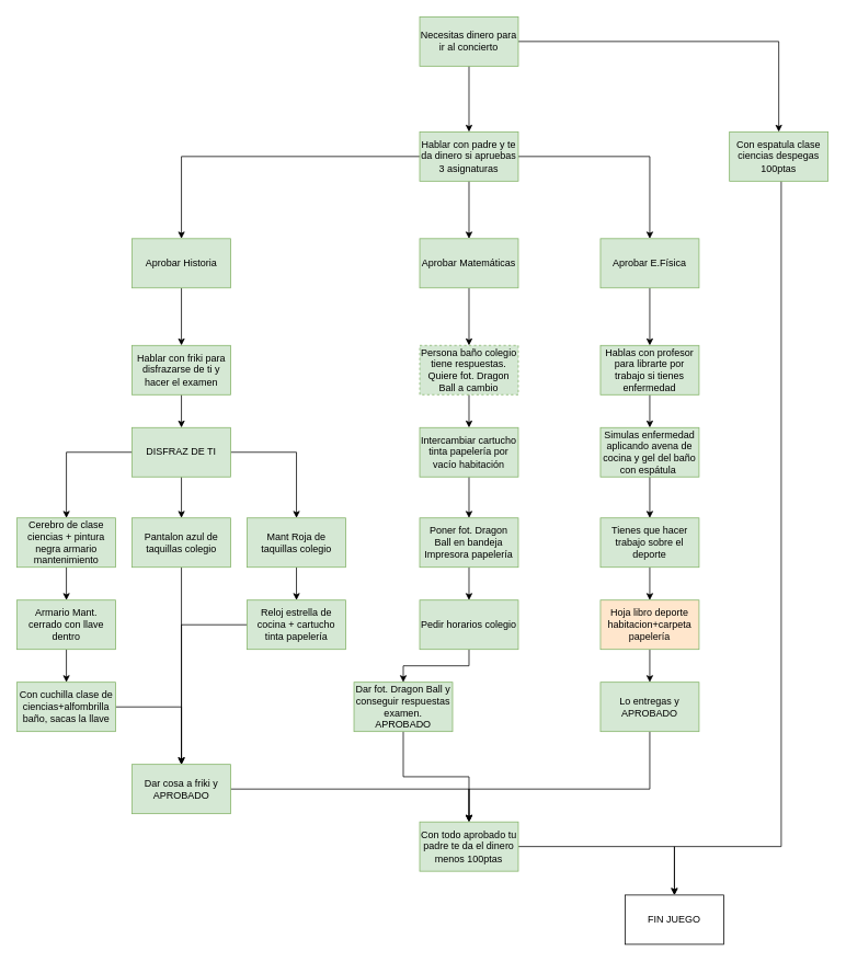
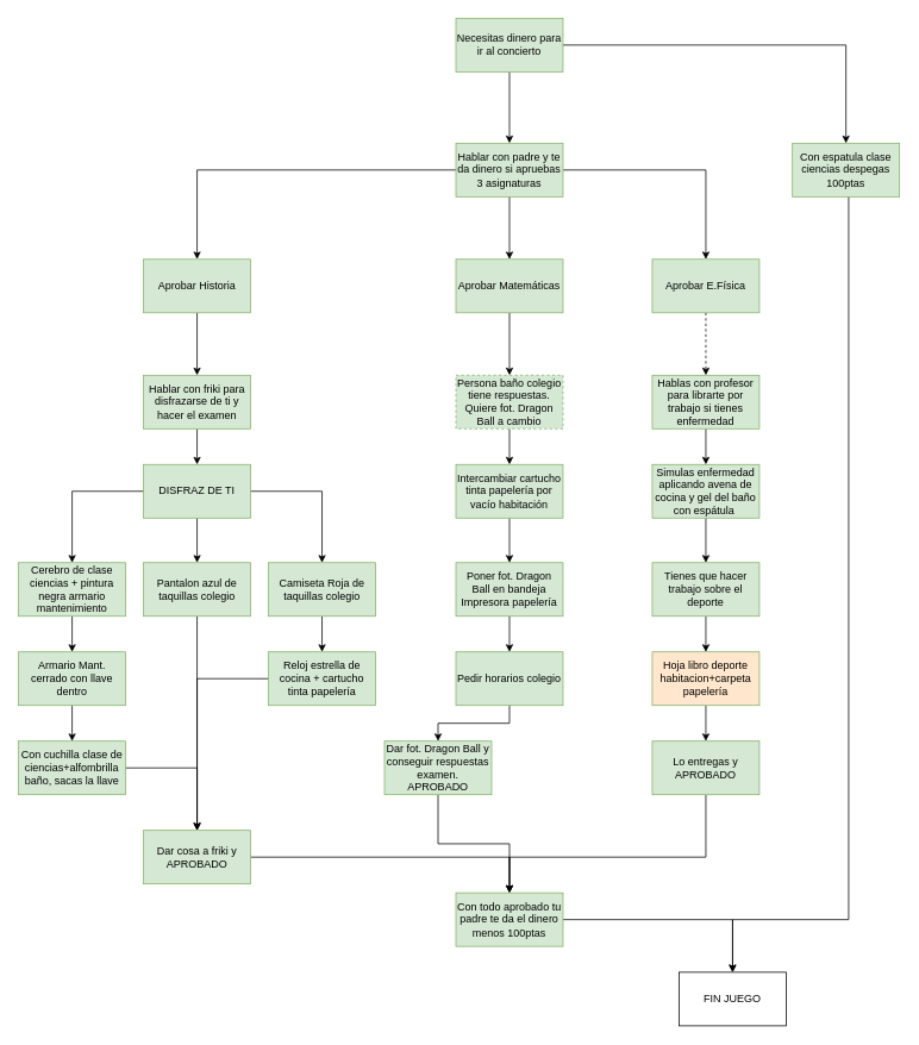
  <mxCell id="0" />
  <mxCell id="1" parent="0" />
  <mxCell id="2" value="" style="edgeStyle=orthogonalEdgeStyle;rounded=0;orthogonalLoop=1;jettySize=auto;html=1;" edge="1" parent="1" source="4" target="8"><mxGeometry relative="1" as="geometry" /></mxCell>
  <mxCell id="3" value="" style="edgeStyle=orthogonalEdgeStyle;rounded=0;orthogonalLoop=1;jettySize=auto;html=1;" edge="1" parent="1" source="4" target="58"><mxGeometry relative="1" as="geometry" /></mxCell>
  <mxCell id="4" value="Necesitas dinero para ir al concierto" style="rounded=0;whiteSpace=wrap;html=1;fillColor=#d5e8d4;strokeColor=#82b366;" vertex="1" parent="1"><mxGeometry x="510" y="20" width="120" height="60" as="geometry" /></mxCell>
  <mxCell id="5" value="" style="edgeStyle=orthogonalEdgeStyle;rounded=0;orthogonalLoop=1;jettySize=auto;html=1;" edge="1" parent="1" source="8" target="10"><mxGeometry relative="1" as="geometry" /></mxCell>
  <mxCell id="6" value="" style="edgeStyle=orthogonalEdgeStyle;rounded=0;orthogonalLoop=1;jettySize=auto;html=1;" edge="1" parent="1" source="8" target="12"><mxGeometry relative="1" as="geometry" /></mxCell>
  <mxCell id="7" value="" style="edgeStyle=orthogonalEdgeStyle;rounded=0;orthogonalLoop=1;jettySize=auto;html=1;" edge="1" parent="1" source="8" target="14"><mxGeometry relative="1" as="geometry" /></mxCell>
  <mxCell id="8" value="Hablar con padre y te da dinero si apruebas 3 asignaturas" style="rounded=0;whiteSpace=wrap;html=1;fillColor=#d5e8d4;strokeColor=#82b366;" vertex="1" parent="1"><mxGeometry x="510" y="160" width="120" height="60" as="geometry" /></mxCell>
  <mxCell id="9" value="" style="edgeStyle=orthogonalEdgeStyle;rounded=0;orthogonalLoop=1;jettySize=auto;html=1;" edge="1" parent="1" source="10" target="16"><mxGeometry relative="1" as="geometry" /></mxCell>
  <mxCell id="10" value="Aprobar Historia" style="whiteSpace=wrap;html=1;rounded=0;fillColor=#d5e8d4;strokeColor=#82b366;" vertex="1" parent="1"><mxGeometry x="160" y="290" width="120" height="60" as="geometry" /></mxCell>
  <mxCell id="11" value="" style="edgeStyle=orthogonalEdgeStyle;rounded=0;orthogonalLoop=1;jettySize=auto;html=1;" edge="1" parent="1" source="12" target="32"><mxGeometry relative="1" as="geometry" /></mxCell>
  <mxCell id="12" value="Aprobar Matemáticas" style="whiteSpace=wrap;html=1;rounded=0;fillColor=#d5e8d4;strokeColor=#82b366;" vertex="1" parent="1"><mxGeometry x="510" y="290" width="120" height="60" as="geometry" /></mxCell>
- <mxCell id="13" value="" style="edgeStyle=orthogonalEdgeStyle;rounded=0;orthogonalLoop=1;jettySize=auto;html=1;" edge="1" parent="1" source="14" target="42"><mxGeometry relative="1" as="geometry" /></mxCell>
+ <mxCell id="13" value="" style="edgeStyle=orthogonalEdgeStyle;rounded=0;orthogonalLoop=1;jettySize=auto;html=1;dashed=1;" edge="1" parent="1" source="14" target="42"><mxGeometry relative="1" as="geometry" /></mxCell>
  <mxCell id="14" value="Aprobar E.Física" style="whiteSpace=wrap;html=1;rounded=0;fillColor=#d5e8d4;strokeColor=#82b366;" vertex="1" parent="1"><mxGeometry x="730" y="290" width="120" height="60" as="geometry" /></mxCell>
  <mxCell id="15" value="" style="edgeStyle=orthogonalEdgeStyle;rounded=0;orthogonalLoop=1;jettySize=auto;html=1;" edge="1" parent="1" source="16" target="20"><mxGeometry relative="1" as="geometry" /></mxCell>
  <mxCell id="16" value="Hablar con friki para disfrazarse de ti y hacer el examen" style="whiteSpace=wrap;html=1;rounded=0;fillColor=#d5e8d4;strokeColor=#82b366;" vertex="1" parent="1"><mxGeometry x="160" y="420" width="120" height="60" as="geometry" /></mxCell>
  <mxCell id="17" value="" style="edgeStyle=orthogonalEdgeStyle;rounded=0;orthogonalLoop=1;jettySize=auto;html=1;" edge="1" parent="1" source="20" target="22"><mxGeometry relative="1" as="geometry" /></mxCell>
  <mxCell id="18" value="" style="edgeStyle=orthogonalEdgeStyle;rounded=0;orthogonalLoop=1;jettySize=auto;html=1;" edge="1" parent="1" source="20" target="24"><mxGeometry relative="1" as="geometry" /></mxCell>
  <mxCell id="19" value="" style="edgeStyle=orthogonalEdgeStyle;rounded=0;orthogonalLoop=1;jettySize=auto;html=1;" edge="1" parent="1" source="20" target="28"><mxGeometry relative="1" as="geometry" /></mxCell>
  <mxCell id="20" value="DISFRAZ DE TI" style="whiteSpace=wrap;html=1;rounded=0;fillColor=#d5e8d4;strokeColor=#82b366;" vertex="1" parent="1"><mxGeometry x="160" y="520" width="120" height="60" as="geometry" /></mxCell>
  <mxCell id="21" style="edgeStyle=orthogonalEdgeStyle;rounded=0;orthogonalLoop=1;jettySize=auto;html=1;entryX=0.5;entryY=0;entryDx=0;entryDy=0;" edge="1" parent="1" source="22" target="30"><mxGeometry relative="1" as="geometry" /></mxCell>
  <mxCell id="22" value="Pantalon azul de taquillas colegio" style="whiteSpace=wrap;html=1;rounded=0;fillColor=#d5e8d4;strokeColor=#82b366;" vertex="1" parent="1"><mxGeometry x="160" y="630" width="120" height="60" as="geometry" /></mxCell>
  <mxCell id="23" value="" style="edgeStyle=orthogonalEdgeStyle;rounded=0;orthogonalLoop=1;jettySize=auto;html=1;" edge="1" parent="1" source="24" target="26"><mxGeometry relative="1" as="geometry" /></mxCell>
- <mxCell id="24" value="Mant Roja de taquillas colegio" style="whiteSpace=wrap;html=1;rounded=0;fillColor=#d5e8d4;strokeColor=#82b366;" vertex="1" parent="1"><mxGeometry x="300" y="630" width="120" height="60" as="geometry" /></mxCell>
+ <mxCell id="24" value="Camiseta Roja de taquillas colegio" style="whiteSpace=wrap;html=1;rounded=0;fillColor=#d5e8d4;strokeColor=#82b366;" vertex="1" parent="1"><mxGeometry x="300" y="630" width="120" height="60" as="geometry" /></mxCell>
  <mxCell id="25" value="" style="edgeStyle=orthogonalEdgeStyle;rounded=0;orthogonalLoop=1;jettySize=auto;html=1;endArrow=open;" edge="1" parent="1" source="26" target="30"><mxGeometry relative="1" as="geometry" /></mxCell>
  <mxCell id="26" value="Reloj estrella de cocina + cartucho tinta papelería" style="whiteSpace=wrap;html=1;rounded=0;fillColor=#d5e8d4;strokeColor=#82b366;" vertex="1" parent="1"><mxGeometry x="300" y="730" width="120" height="60" as="geometry" /></mxCell>
  <mxCell id="27" value="" style="edgeStyle=orthogonalEdgeStyle;rounded=0;orthogonalLoop=1;jettySize=auto;html=1;" edge="1" parent="1" source="28" target="52"><mxGeometry relative="1" as="geometry" /></mxCell>
  <mxCell id="28" value="Cerebro de clase ciencias + pintura negra armario mantenimiento" style="whiteSpace=wrap;html=1;rounded=0;fillColor=#d5e8d4;strokeColor=#82b366;" vertex="1" parent="1"><mxGeometry x="20" y="630" width="120" height="60" as="geometry" /></mxCell>
  <mxCell id="29" style="edgeStyle=orthogonalEdgeStyle;rounded=0;orthogonalLoop=1;jettySize=auto;html=1;entryX=0.5;entryY=0;entryDx=0;entryDy=0;" edge="1" parent="1" source="30" target="56"><mxGeometry relative="1" as="geometry" /></mxCell>
  <mxCell id="30" value="Dar cosa a friki y APROBADO" style="whiteSpace=wrap;html=1;rounded=0;fillColor=#d5e8d4;strokeColor=#82b366;" vertex="1" parent="1"><mxGeometry x="160" y="930" width="120" height="60" as="geometry" /></mxCell>
  <mxCell id="31" value="" style="edgeStyle=orthogonalEdgeStyle;rounded=0;orthogonalLoop=1;jettySize=auto;html=1;" edge="1" parent="1" source="32" target="34"><mxGeometry relative="1" as="geometry" /></mxCell>
  <mxCell id="32" value="Persona baño colegio tiene respuestas. Quiere fot. Dragon Ball a cambio" style="whiteSpace=wrap;html=1;rounded=0;fillColor=#d5e8d4;strokeColor=#82b366;dashed=1;" vertex="1" parent="1"><mxGeometry x="510" y="420" width="120" height="60" as="geometry" /></mxCell>
  <mxCell id="33" value="" style="edgeStyle=orthogonalEdgeStyle;rounded=0;orthogonalLoop=1;jettySize=auto;html=1;" edge="1" parent="1" source="34" target="36"><mxGeometry relative="1" as="geometry" /></mxCell>
  <mxCell id="34" value="Intercambiar cartucho tinta papelería por vacío habitación" style="whiteSpace=wrap;html=1;rounded=0;fillColor=#d5e8d4;strokeColor=#82b366;" vertex="1" parent="1"><mxGeometry x="510" y="520" width="120" height="60" as="geometry" /></mxCell>
  <mxCell id="35" value="" style="edgeStyle=orthogonalEdgeStyle;rounded=0;orthogonalLoop=1;jettySize=auto;html=1;" edge="1" parent="1" source="36" target="38"><mxGeometry relative="1" as="geometry" /></mxCell>
  <mxCell id="36" value="Poner fot. Dragon Ball en bandeja Impresora papelería" style="whiteSpace=wrap;html=1;rounded=0;fillColor=#d5e8d4;strokeColor=#82b366;" vertex="1" parent="1"><mxGeometry x="510" y="630" width="120" height="60" as="geometry" /></mxCell>
  <mxCell id="37" value="" style="edgeStyle=orthogonalEdgeStyle;rounded=0;orthogonalLoop=1;jettySize=auto;html=1;" edge="1" parent="1" source="38" target="40"><mxGeometry relative="1" as="geometry" /></mxCell>
  <mxCell id="38" value="Pedir horarios colegio" style="whiteSpace=wrap;html=1;rounded=0;fillColor=#d5e8d4;strokeColor=#82b366;" vertex="1" parent="1"><mxGeometry x="510" y="730" width="120" height="60" as="geometry" /></mxCell>
  <mxCell id="39" value="" style="edgeStyle=orthogonalEdgeStyle;rounded=0;orthogonalLoop=1;jettySize=auto;html=1;" edge="1" parent="1" source="40" target="56"><mxGeometry relative="1" as="geometry" /></mxCell>
  <mxCell id="40" value="Dar fot. Dragon Ball y conseguir respuestas examen.&lt;div&gt;APROBADO&lt;/div&gt;" style="whiteSpace=wrap;html=1;rounded=0;fillColor=#d5e8d4;strokeColor=#82b366;" vertex="1" parent="1"><mxGeometry x="430" y="830" width="120" height="60" as="geometry" /></mxCell>
  <mxCell id="41" value="" style="edgeStyle=orthogonalEdgeStyle;rounded=0;orthogonalLoop=1;jettySize=auto;html=1;" edge="1" parent="1" source="42" target="44"><mxGeometry relative="1" as="geometry" /></mxCell>
  <mxCell id="42" value="Hablas con profesor para librarte por trabajo si tienes enfermedad" style="whiteSpace=wrap;html=1;rounded=0;fillColor=#d5e8d4;strokeColor=#82b366;" vertex="1" parent="1"><mxGeometry x="730" y="420" width="120" height="60" as="geometry" /></mxCell>
  <mxCell id="43" value="" style="edgeStyle=orthogonalEdgeStyle;rounded=0;orthogonalLoop=1;jettySize=auto;html=1;" edge="1" parent="1" source="44" target="46"><mxGeometry relative="1" as="geometry" /></mxCell>
  <mxCell id="44" value="Simulas enfermedad aplicando avena de cocina y gel del baño con espátula&amp;nbsp;" style="whiteSpace=wrap;html=1;rounded=0;fillColor=#d5e8d4;strokeColor=#82b366;" vertex="1" parent="1"><mxGeometry x="730" y="520" width="120" height="60" as="geometry" /></mxCell>
  <mxCell id="45" value="" style="edgeStyle=orthogonalEdgeStyle;rounded=0;orthogonalLoop=1;jettySize=auto;html=1;" edge="1" parent="1" source="46" target="48"><mxGeometry relative="1" as="geometry" /></mxCell>
  <mxCell id="46" value="Tienes que hacer trabajo sobre el deporte" style="whiteSpace=wrap;html=1;rounded=0;fillColor=#d5e8d4;strokeColor=#82b366;" vertex="1" parent="1"><mxGeometry x="730" y="630" width="120" height="60" as="geometry" /></mxCell>
  <mxCell id="47" value="" style="edgeStyle=orthogonalEdgeStyle;rounded=0;orthogonalLoop=1;jettySize=auto;html=1;" edge="1" parent="1" source="48" target="50"><mxGeometry relative="1" as="geometry" /></mxCell>
  <mxCell id="48" value="Hoja libro deporte habitacion+carpeta papelería" style="whiteSpace=wrap;html=1;rounded=0;fillColor=#ffe6cc;strokeColor=#82b366;" vertex="1" parent="1"><mxGeometry x="730" y="730" width="120" height="60" as="geometry" /></mxCell>
  <mxCell id="49" style="edgeStyle=orthogonalEdgeStyle;rounded=0;orthogonalLoop=1;jettySize=auto;html=1;entryX=0.5;entryY=0;entryDx=0;entryDy=0;" edge="1" parent="1" source="50" target="56"><mxGeometry relative="1" as="geometry"><Array as="points"><mxPoint x="790" y="960" /><mxPoint x="570" y="960" /></Array></mxGeometry></mxCell>
  <mxCell id="50" value="Lo entregas y APROBADO" style="whiteSpace=wrap;html=1;rounded=0;fillColor=#d5e8d4;strokeColor=#82b366;" vertex="1" parent="1"><mxGeometry x="730" y="830" width="120" height="60" as="geometry" /></mxCell>
  <mxCell id="51" value="" style="edgeStyle=orthogonalEdgeStyle;rounded=0;orthogonalLoop=1;jettySize=auto;html=1;" edge="1" parent="1" source="52" target="54"><mxGeometry relative="1" as="geometry" /></mxCell>
  <mxCell id="52" value="Armario Mant. cerrado con llave dentro" style="whiteSpace=wrap;html=1;rounded=0;fillColor=#d5e8d4;strokeColor=#82b366;" vertex="1" parent="1"><mxGeometry x="20" y="730" width="120" height="60" as="geometry" /></mxCell>
  <mxCell id="53" style="edgeStyle=orthogonalEdgeStyle;rounded=0;orthogonalLoop=1;jettySize=auto;html=1;exitX=1;exitY=0.5;exitDx=0;exitDy=0;entryX=0.5;entryY=0;entryDx=0;entryDy=0;" edge="1" parent="1" source="54" target="30"><mxGeometry relative="1" as="geometry" /></mxCell>
  <mxCell id="54" value="Con cuchilla clase de ciencias+alfombrilla baño, sacas la llave" style="whiteSpace=wrap;html=1;rounded=0;fillColor=#d5e8d4;strokeColor=#82b366;" vertex="1" parent="1"><mxGeometry x="20" y="830" width="120" height="60" as="geometry" /></mxCell>
  <mxCell id="55" value="" style="edgeStyle=orthogonalEdgeStyle;rounded=0;orthogonalLoop=1;jettySize=auto;html=1;" edge="1" parent="1" source="56" target="59"><mxGeometry relative="1" as="geometry" /></mxCell>
  <mxCell id="56" value="Con todo aprobado tu padre te da el dinero menos 100ptas" style="whiteSpace=wrap;html=1;rounded=0;fillColor=#d5e8d4;strokeColor=#82b366;" vertex="1" parent="1"><mxGeometry x="510" y="1000" width="120" height="60" as="geometry" /></mxCell>
  <mxCell id="57" style="edgeStyle=orthogonalEdgeStyle;rounded=0;orthogonalLoop=1;jettySize=auto;html=1;entryX=0.5;entryY=0;entryDx=0;entryDy=0;" edge="1" parent="1" source="58" target="59"><mxGeometry relative="1" as="geometry"><Array as="points"><mxPoint x="950" y="1030" /><mxPoint x="820" y="1030" /></Array></mxGeometry></mxCell>
  <mxCell id="58" value="Con espatula clase ciencias despegas 100ptas" style="whiteSpace=wrap;html=1;rounded=0;fillColor=#d5e8d4;strokeColor=#82b366;" vertex="1" parent="1"><mxGeometry x="887" y="160" width="120" height="60" as="geometry" /></mxCell>
  <mxCell id="59" value="FIN JUEGO" style="whiteSpace=wrap;html=1;rounded=0;" vertex="1" parent="1"><mxGeometry x="760" y="1089" width="120" height="60" as="geometry" /></mxCell>
